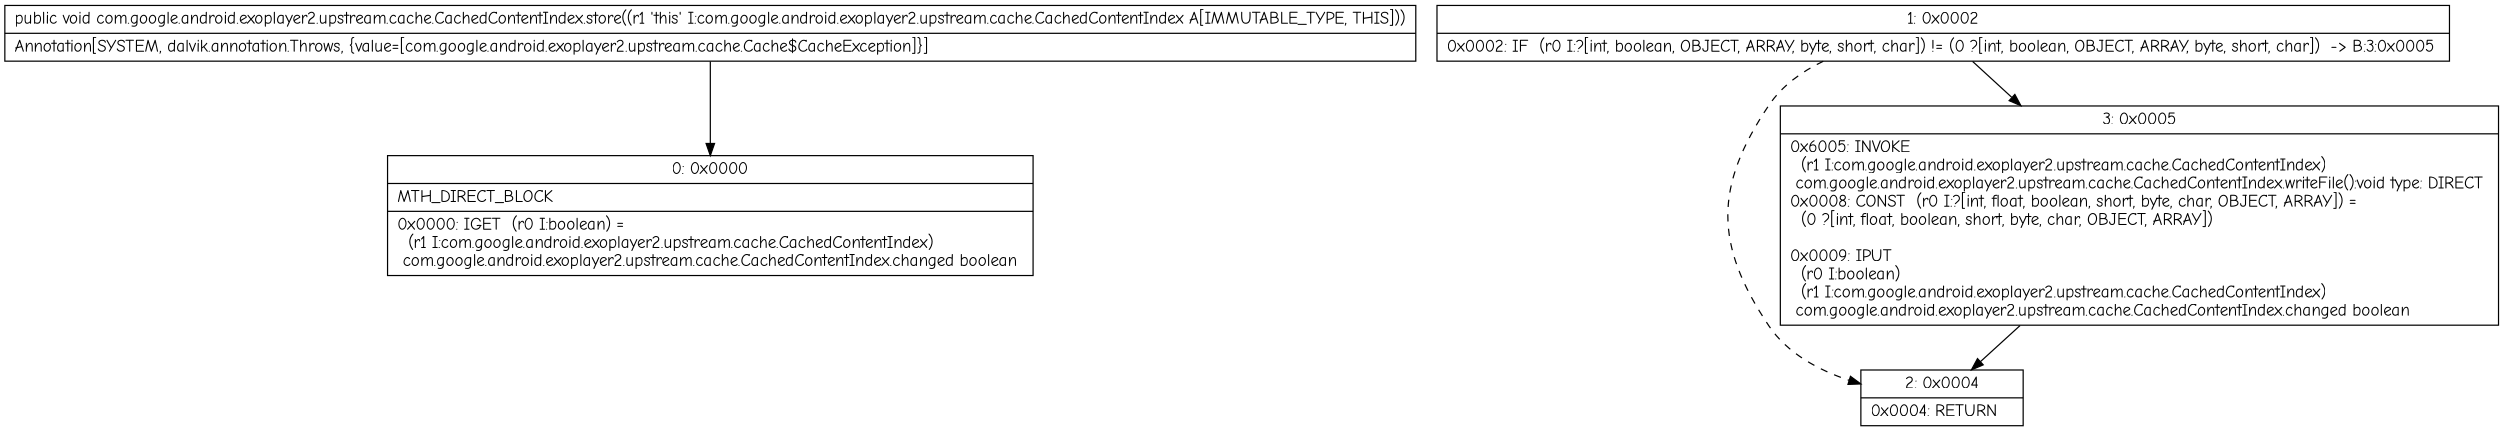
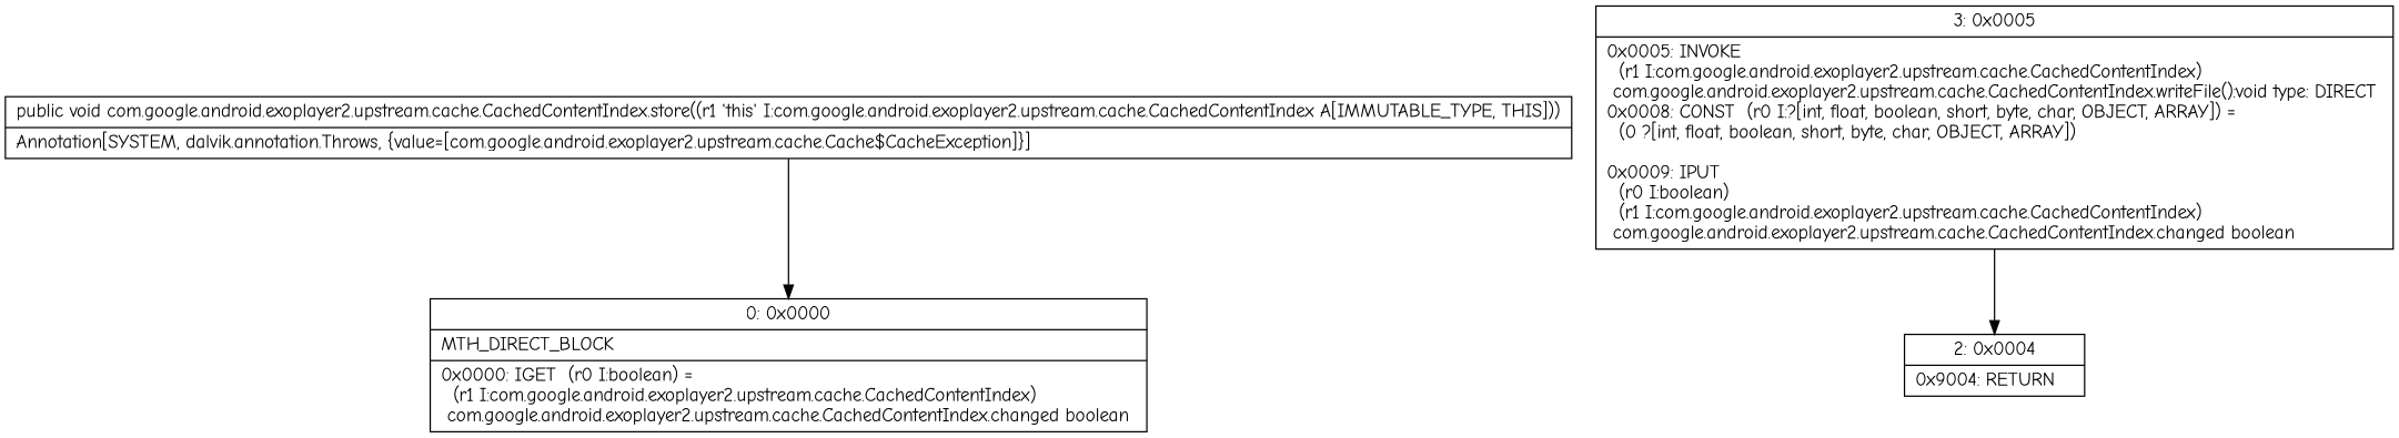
  digraph {
    fontname="Comic Neue"
    node [fontname="Comic Neue" shape=record]
    edge [fontname="Comic Neue"]
    n1 [label="{0\:\ 0x0000|MTH_DIRECT_BLOCK\l|0x0000: IGET  (r0 I:boolean) = \l  (r1 I:com.google.android.exoplayer2.upstream.cache.CachedContentIndex)\l com.google.android.exoplayer2.upstream.cache.CachedContentIndex.changed boolean \l}"]
-   n2 [label="{1\:\ 0x0002|0x0002: IF  (r0 I:?[int, boolean, OBJECT, ARRAY, byte, short, char]) != (0 ?[int, boolean, OBJECT, ARRAY, byte, short, char])  \-\> B:3:0x0005 \l}"]
-   n3 [label="{2\:\ 0x0004|0x0004: RETURN   \l}"]
-   n4 [label="{3\:\ 0x0005|0x6005: INVOKE  \l  (r1 I:com.google.android.exoplayer2.upstream.cache.CachedContentIndex)\l com.google.android.exoplayer2.upstream.cache.CachedContentIndex.writeFile():void type: DIRECT \l0x0008: CONST  (r0 I:?[int, float, boolean, short, byte, char, OBJECT, ARRAY]) = \l  (0 ?[int, float, boolean, short, byte, char, OBJECT, ARRAY])\l \l0x0009: IPUT  \l  (r0 I:boolean)\l  (r1 I:com.google.android.exoplayer2.upstream.cache.CachedContentIndex)\l com.google.android.exoplayer2.upstream.cache.CachedContentIndex.changed boolean \l}"]
+   n3 [label="{2\:\ 0x0004|0x9004: RETURN   \l}"]
+   n4 [label="{3\:\ 0x0005|0x0005: INVOKE  \l  (r1 I:com.google.android.exoplayer2.upstream.cache.CachedContentIndex)\l com.google.android.exoplayer2.upstream.cache.CachedContentIndex.writeFile():void type: DIRECT \l0x0008: CONST  (r0 I:?[int, float, boolean, short, byte, char, OBJECT, ARRAY]) = \l  (0 ?[int, float, boolean, short, byte, char, OBJECT, ARRAY])\l \l0x0009: IPUT  \l  (r0 I:boolean)\l  (r1 I:com.google.android.exoplayer2.upstream.cache.CachedContentIndex)\l com.google.android.exoplayer2.upstream.cache.CachedContentIndex.changed boolean \l}"]
    n5 [label="{public void com.google.android.exoplayer2.upstream.cache.CachedContentIndex.store((r1 'this' I:com.google.android.exoplayer2.upstream.cache.CachedContentIndex A[IMMUTABLE_TYPE, THIS]))  | Annotation[SYSTEM, dalvik.annotation.Throws, \{value=[com.google.android.exoplayer2.upstream.cache.Cache$CacheException]\}]\l}"]
-   n2 -> n3 [style=dashed]
-   n2 -> n4
    n4 -> n3
    n5 -> n1
  }
